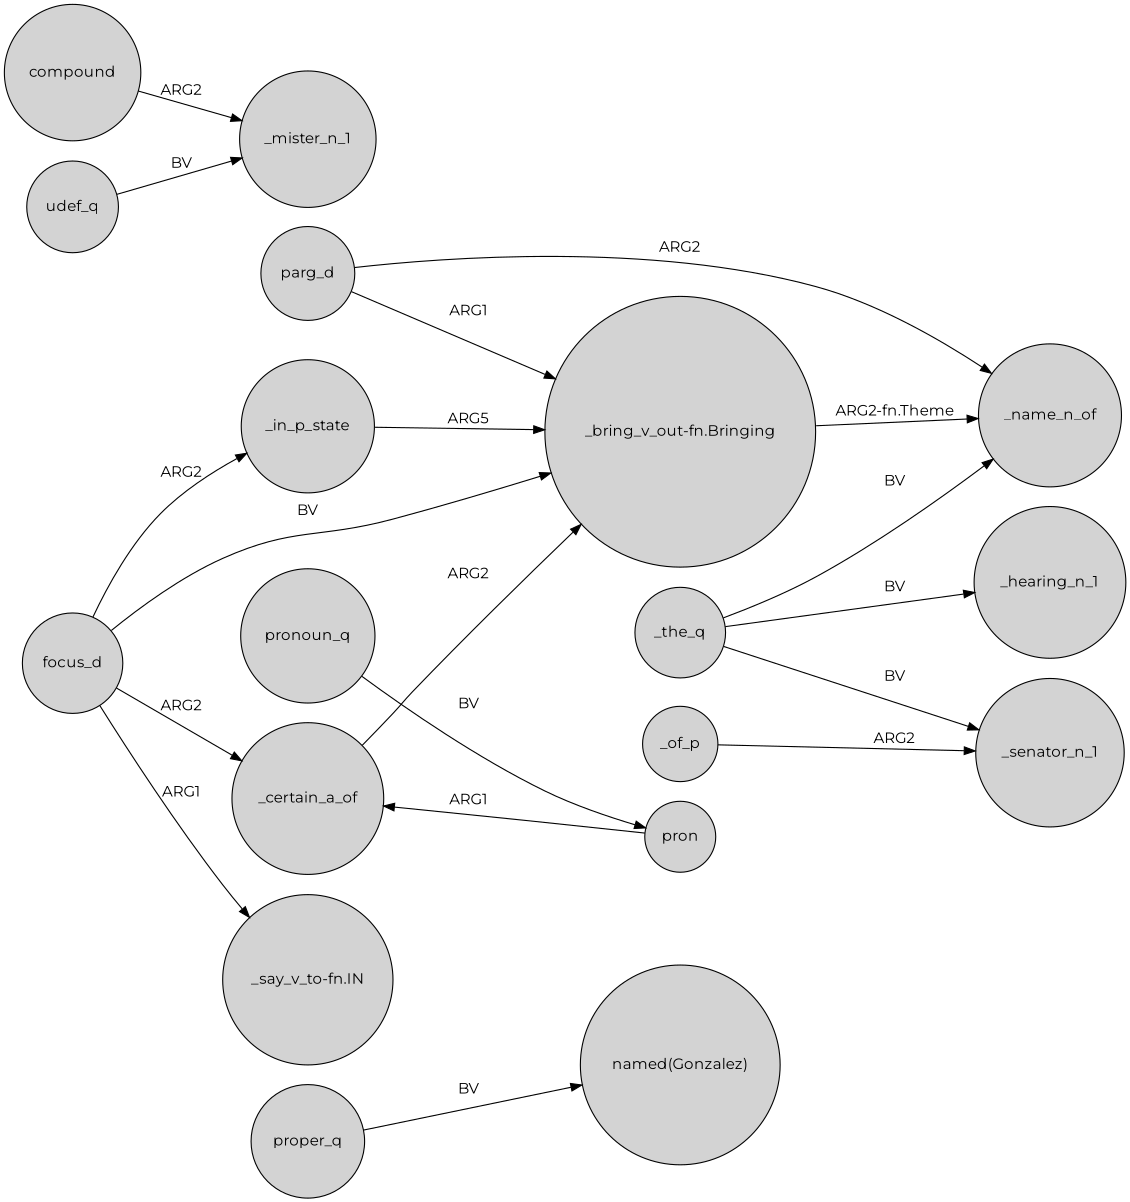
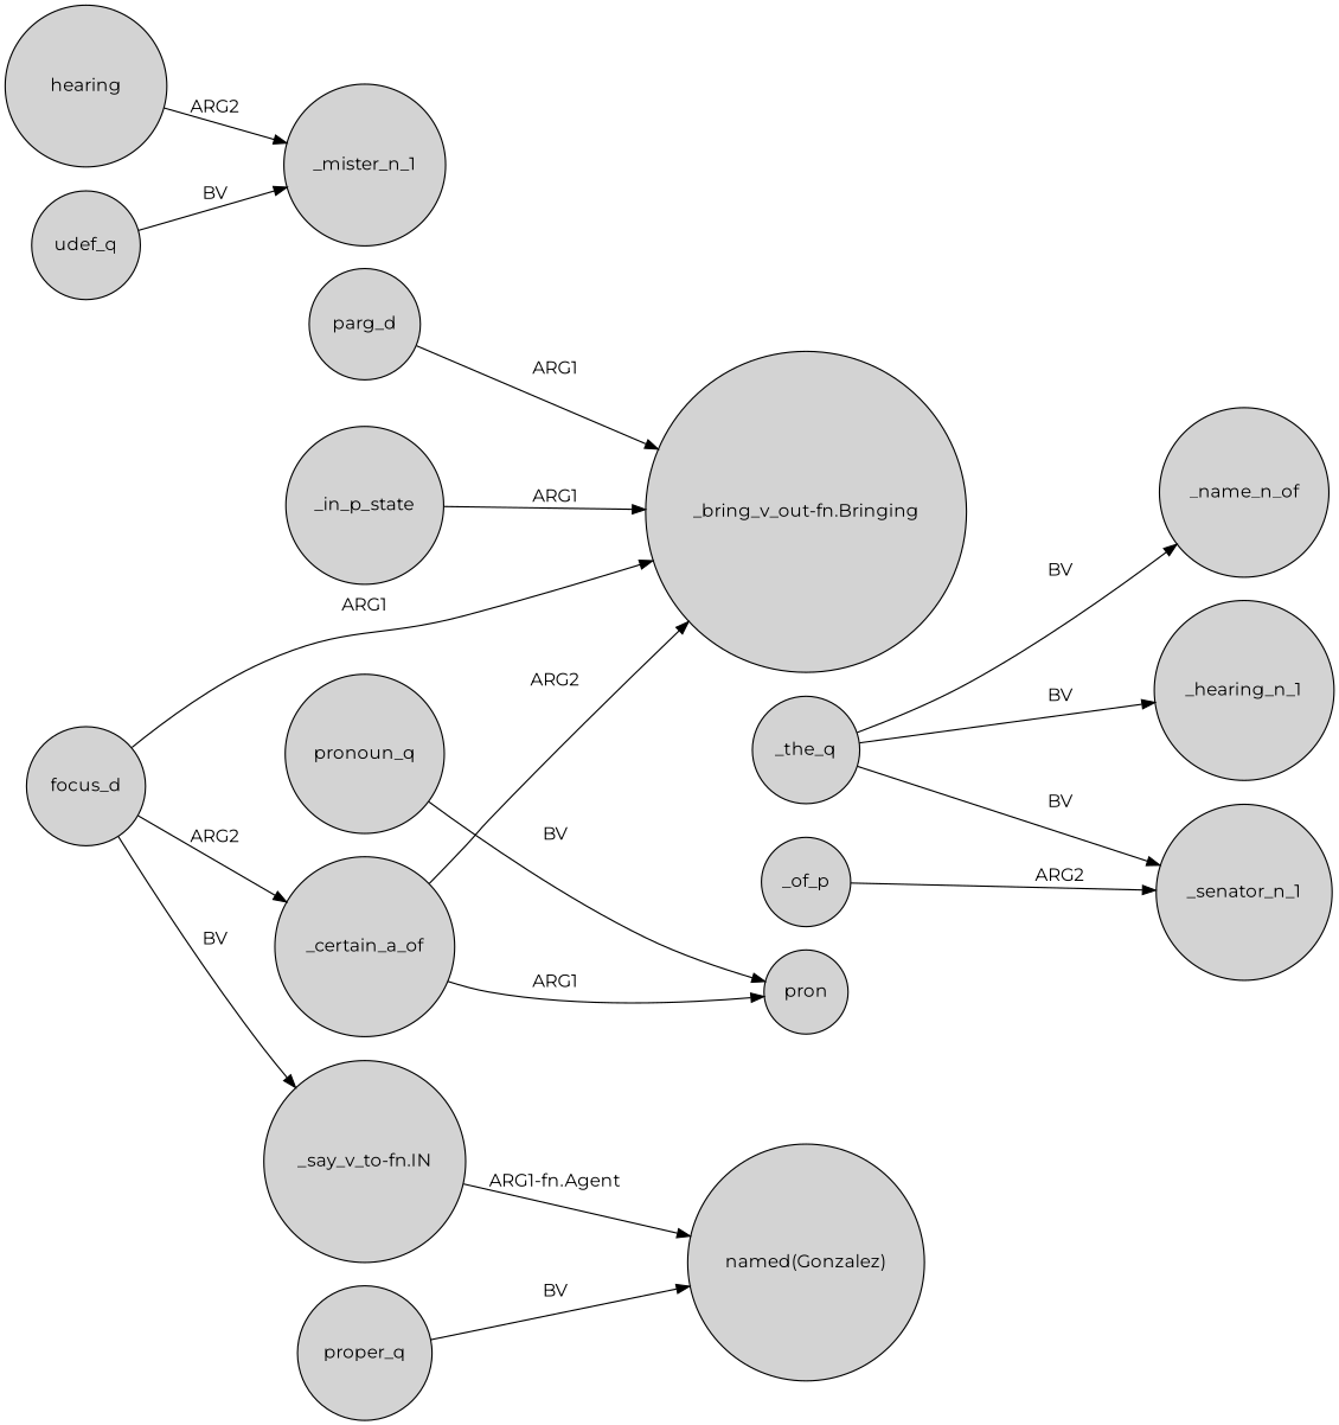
  digraph {
    fontname=Montserrat
    rankdir=LR
    node [fontname=Montserrat shape=circle style=filled]
    edge [fontname=Montserrat]
    _in_p_state
    "_bring_v_out-fn.Bringing"
    _name_n_of
-   compound
+   compound [label=hearing]
    _mister_n_1
    _the_q
    _hearing_n_1
    _senator_n_1
    focus_d
    _certain_a_of
    "_say_v_to-fn.IN"
    pron
    "named(Gonzalez)"
    parg_d
    _of_p
    udef_q
    proper_q
    pronoun_q
-   _in_p_state -> "_bring_v_out-fn.Bringing" [label=ARG5]
-   "_bring_v_out-fn.Bringing" -> _name_n_of [label="ARG2-fn.Theme"]
+   _in_p_state -> "_bring_v_out-fn.Bringing" [label=ARG1]
    compound -> _mister_n_1 [label=ARG2]
    _the_q -> _name_n_of [label=BV]
    _the_q -> _hearing_n_1 [label=BV]
    _the_q -> _senator_n_1 [label=BV]
-   focus_d -> _in_p_state [label=ARG2]
-   focus_d -> "_bring_v_out-fn.Bringing" [label=BV]
+   focus_d -> "_bring_v_out-fn.Bringing" [label=ARG1]
    focus_d -> _certain_a_of [label=ARG2]
-   focus_d -> "_say_v_to-fn.IN" [label=ARG1]
+   focus_d -> "_say_v_to-fn.IN" [label=BV]
    _certain_a_of -> "_bring_v_out-fn.Bringing" [label=ARG2]
-   pron -> _certain_a_of [label=ARG1]
+   _certain_a_of -> pron [label=ARG1]
+   "_say_v_to-fn.IN" -> "named(Gonzalez)" [label="ARG1-fn.Agent"]
    parg_d -> "_bring_v_out-fn.Bringing" [label=ARG1]
-   parg_d -> _name_n_of [label=ARG2]
    _of_p -> _senator_n_1 [label=ARG2]
    udef_q -> _mister_n_1 [label=BV]
    proper_q -> "named(Gonzalez)" [label=BV]
    pronoun_q -> pron [label=BV]
  }
